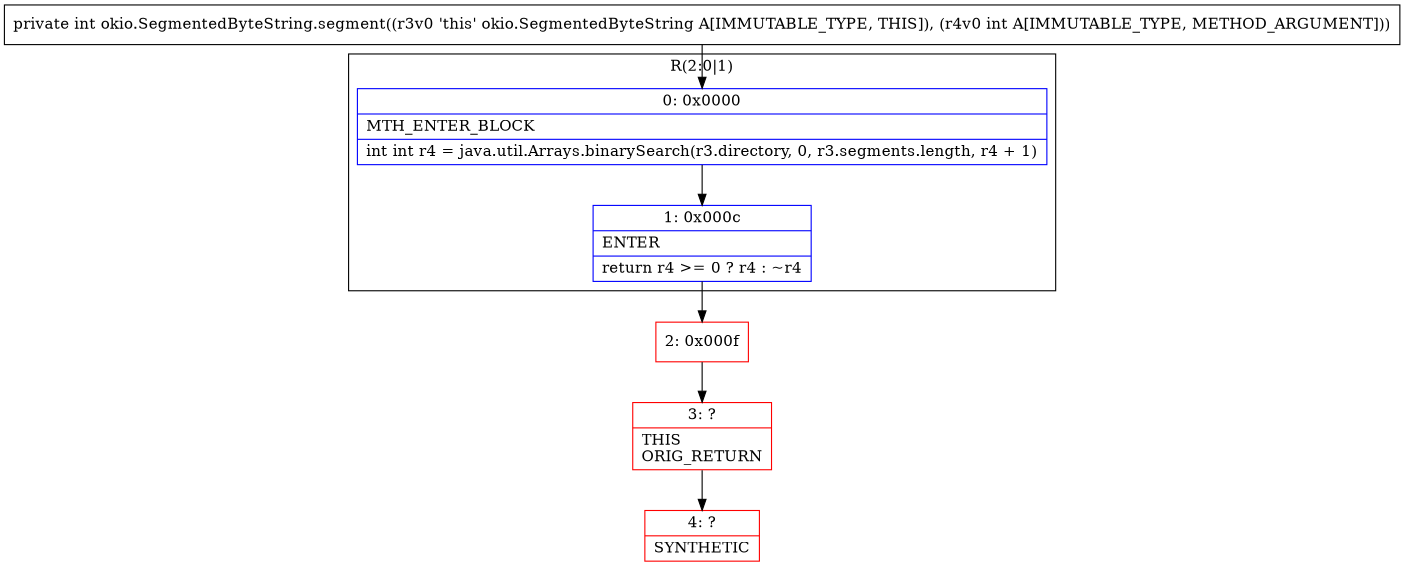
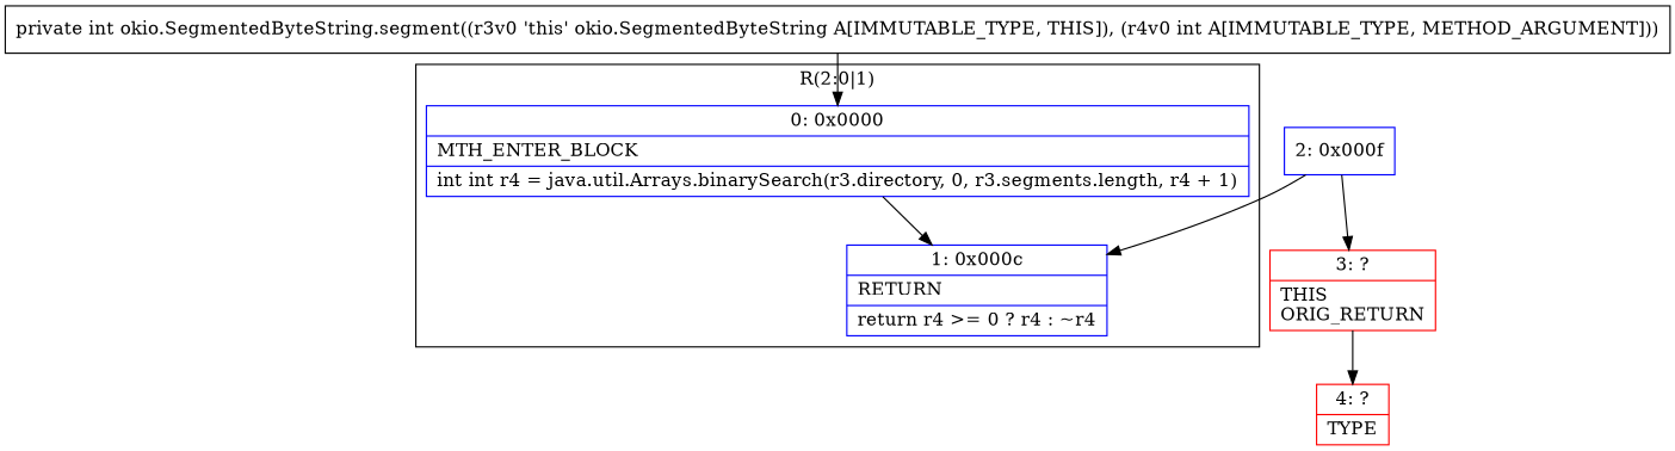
  digraph {
    node [color=red shape=record]
    n1 [color=blue label="{0\:\ 0x0000|MTH_ENTER_BLOCK\l|int int r4 = java.util.Arrays.binarySearch(r3.directory, 0, r3.segments.length, r4 + 1)\l}"]
-   n2 [color=blue label="{1\:\ 0x000c|ENTER\l|return r4 \>= 0 ? r4 : ~r4\l}"]
-   n3 [label="{2\:\ 0x000f}"]
+   n2 [color=blue label="{1\:\ 0x000c|RETURN\l|return r4 \>= 0 ? r4 : ~r4\l}"]
+   n3 [color=blue label="{2\:\ 0x000f}"]
    n4 [label="{3\:\ ?|THIS\lORIG_RETURN\l}"]
-   n5 [label="{4\:\ ?|SYNTHETIC\l}"]
+   n5 [label="{4\:\ ?|TYPE\l}"]
    n6 [label="{private int okio.SegmentedByteString.segment((r3v0 'this' okio.SegmentedByteString A[IMMUTABLE_TYPE, THIS]), (r4v0 int A[IMMUTABLE_TYPE, METHOD_ARGUMENT])) }" color=""]
    subgraph cluster_1 {
      label="R(2:0|1)"
      n1
      n2
    }
    n1 -> n2
-   n2 -> n3
+   n3 -> n2
    n3 -> n4
    n4 -> n5
    n6 -> n1
  }
